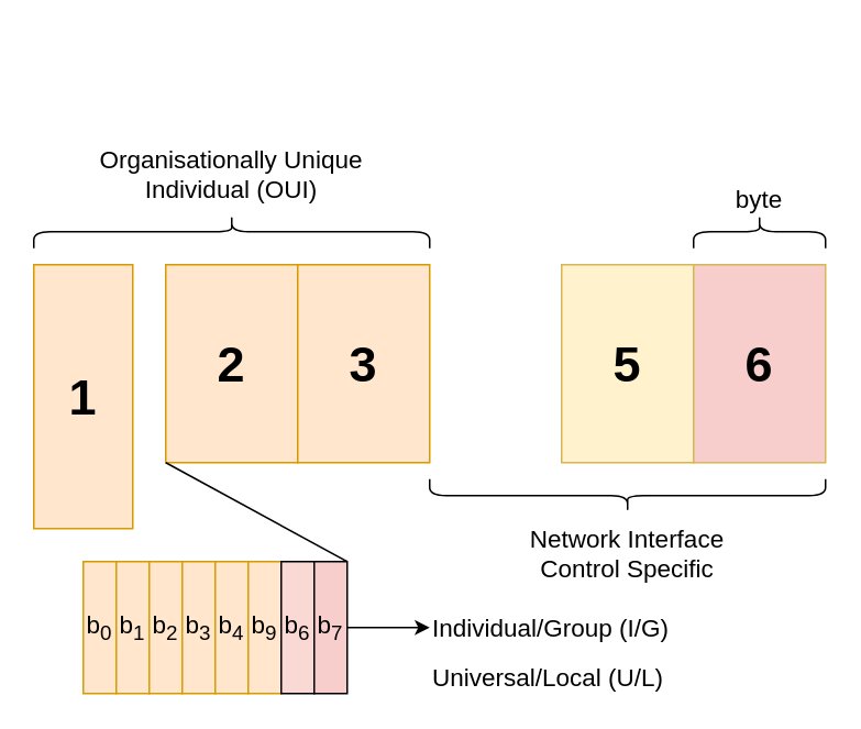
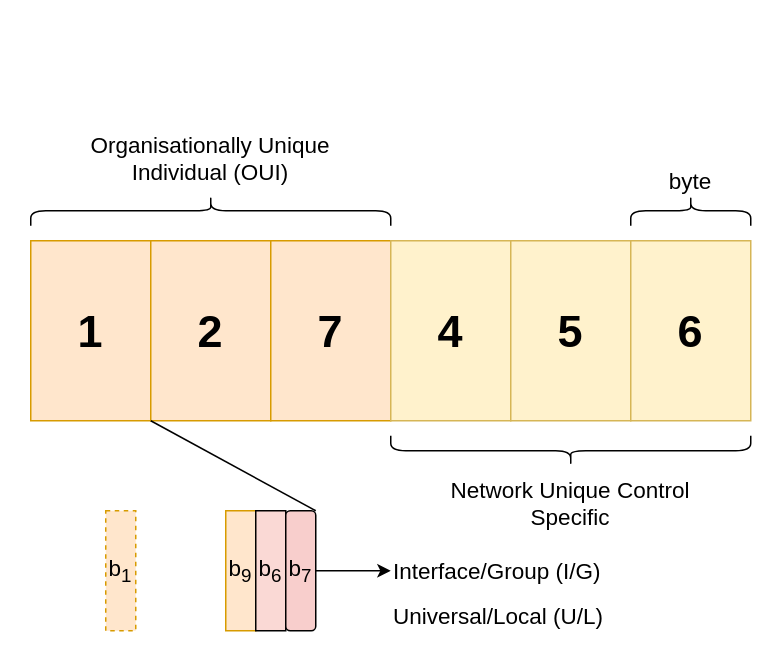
  <mxCell id="0" />
  <mxCell id="1" parent="0" />
- <mxCell id="2" value="1" style="rounded=0;whiteSpace=wrap;html=1;fontSize=30;fontStyle=1;fillColor=#ffe6cc;strokeColor=#d79b00;" vertex="1" parent="1"><mxGeometry x="20" y="160" width="60" height="160" as="geometry" /></mxCell>
+ <mxCell id="2" value="1" style="rounded=0;whiteSpace=wrap;html=1;fontSize=30;fontStyle=1;fillColor=#ffe6cc;strokeColor=#d79b00;" vertex="1" parent="1"><mxGeometry x="20" y="160" width="80" height="120" as="geometry" /></mxCell>
  <mxCell id="3" value="2" style="rounded=0;whiteSpace=wrap;html=1;fontSize=30;fontStyle=1;fillColor=#ffe6cc;strokeColor=#d79b00;" vertex="1" parent="1"><mxGeometry x="100" y="160" width="80" height="120" as="geometry" /></mxCell>
- <mxCell id="4" value="3" style="rounded=0;whiteSpace=wrap;html=1;fontSize=30;fontStyle=1;fillColor=#ffe6cc;strokeColor=#d79b00;" vertex="1" parent="1"><mxGeometry x="180" y="160" width="80" height="120" as="geometry" /></mxCell>
+ <mxCell id="4" value="7" style="rounded=0;whiteSpace=wrap;html=1;fontSize=30;fontStyle=1;fillColor=#ffe6cc;strokeColor=#d79b00;" vertex="1" parent="1"><mxGeometry x="180" y="160" width="80" height="120" as="geometry" /></mxCell>
+ <mxCell id="5" value="4" style="rounded=0;whiteSpace=wrap;html=1;fontSize=30;fontStyle=1;fillColor=#fff2cc;strokeColor=#d6b656;" vertex="1" parent="1"><mxGeometry x="260" y="160" width="80" height="120" as="geometry" /></mxCell>
  <mxCell id="6" value="5" style="rounded=0;whiteSpace=wrap;html=1;fontSize=30;fontStyle=1;fillColor=#fff2cc;strokeColor=#d6b656;" vertex="1" parent="1"><mxGeometry x="340" y="160" width="80" height="120" as="geometry" /></mxCell>
- <mxCell id="7" value="6" style="rounded=0;whiteSpace=wrap;html=1;fontSize=30;fontStyle=1;fillColor=#f8cecc;strokeColor=#d6b656;" vertex="1" parent="1"><mxGeometry x="420" y="160" width="80" height="120" as="geometry" /></mxCell>
+ <mxCell id="7" value="6" style="rounded=0;whiteSpace=wrap;html=1;fontSize=30;fontStyle=1;fillColor=#fff2cc;strokeColor=#d6b656;" vertex="1" parent="1"><mxGeometry x="420" y="160" width="80" height="120" as="geometry" /></mxCell>
  <mxCell id="8" value="byte" style="text;html=1;strokeColor=none;fillColor=none;align=center;verticalAlign=middle;whiteSpace=wrap;rounded=0;fontSize=15;" vertex="1" parent="1"><mxGeometry x="440" y="110" width="40" height="20" as="geometry" /></mxCell>
  <mxCell id="9" value="" style="shape=curlyBracket;whiteSpace=wrap;html=1;rounded=1;fontSize=30;rotation=90;" vertex="1" parent="1"><mxGeometry x="450" y="100" width="20" height="80" as="geometry" /></mxCell>
  <mxCell id="10" value="" style="shape=curlyBracket;whiteSpace=wrap;html=1;rounded=1;fontSize=30;rotation=-90;" vertex="1" parent="1"><mxGeometry x="370" y="180" width="20" height="240" as="geometry" /></mxCell>
  <mxCell id="11" value="" style="shape=curlyBracket;whiteSpace=wrap;html=1;rounded=1;fontSize=30;rotation=90;" vertex="1" parent="1"><mxGeometry x="130" y="20" width="20" height="240" as="geometry" /></mxCell>
- <mxCell id="12" value="Network Interface Control Specific" style="text;html=1;strokeColor=none;fillColor=none;align=center;verticalAlign=middle;whiteSpace=wrap;rounded=0;fontSize=15;" vertex="1" parent="1"><mxGeometry x="295" y="320" width="170" height="30" as="geometry" /></mxCell>
+ <mxCell id="12" value="Network Unique Control Specific" style="text;html=1;strokeColor=none;fillColor=none;align=center;verticalAlign=middle;whiteSpace=wrap;rounded=0;fontSize=15;" vertex="1" parent="1"><mxGeometry x="295" y="320" width="170" height="30" as="geometry" /></mxCell>
  <mxCell id="13" value="Organisationally Unique Individual (OUI)" style="text;html=1;strokeColor=none;fillColor=none;align=center;verticalAlign=middle;whiteSpace=wrap;rounded=0;fontSize=15;" vertex="1" parent="1"><mxGeometry x="55" y="90" width="170" height="30" as="geometry" /></mxCell>
- <mxCell id="14" value="b&lt;sub&gt;0&lt;/sub&gt;" style="rounded=0;whiteSpace=wrap;html=1;fontSize=15;fillColor=#ffe6cc;strokeColor=#d79b00;" vertex="1" parent="1"><mxGeometry x="50" y="340" width="20" height="80" as="geometry" /></mxCell>
- <mxCell id="15" value="b&lt;sub&gt;1&lt;/sub&gt;" style="rounded=0;whiteSpace=wrap;html=1;fontSize=15;fillColor=#ffe6cc;strokeColor=#d79b00;" vertex="1" parent="1"><mxGeometry x="70" y="340" width="20" height="80" as="geometry" /></mxCell>
- <mxCell id="16" value="b&lt;sub&gt;2&lt;/sub&gt;" style="rounded=0;whiteSpace=wrap;html=1;fontSize=15;fillColor=#ffe6cc;strokeColor=#d79b00;" vertex="1" parent="1"><mxGeometry x="90" y="340" width="20" height="80" as="geometry" /></mxCell>
- <mxCell id="17" value="b&lt;sub&gt;3&lt;/sub&gt;" style="rounded=0;whiteSpace=wrap;html=1;fontSize=15;fillColor=#ffe6cc;strokeColor=#d79b00;" vertex="1" parent="1"><mxGeometry x="110" y="340" width="20" height="80" as="geometry" /></mxCell>
- <mxCell id="18" value="b&lt;sub&gt;4&lt;/sub&gt;" style="rounded=0;whiteSpace=wrap;html=1;fontSize=15;fillColor=#ffe6cc;strokeColor=#d79b00;" vertex="1" parent="1"><mxGeometry x="130" y="340" width="20" height="80" as="geometry" /></mxCell>
+ <mxCell id="15" value="b&lt;sub&gt;1&lt;/sub&gt;" style="rounded=0;whiteSpace=wrap;html=1;fontSize=15;fillColor=#ffe6cc;strokeColor=#d79b00;dashed=1;" vertex="1" parent="1"><mxGeometry x="70" y="340" width="20" height="80" as="geometry" /></mxCell>
  <mxCell id="19" value="b&lt;sub&gt;9&lt;/sub&gt;" style="rounded=0;whiteSpace=wrap;html=1;fontSize=15;fillColor=#ffe6cc;strokeColor=#d79b00;" vertex="1" parent="1"><mxGeometry x="150" y="340" width="20" height="80" as="geometry" /></mxCell>
  <mxCell id="20" value="b&lt;sub&gt;6&lt;/sub&gt;" style="rounded=0;whiteSpace=wrap;html=1;fontSize=15;fillColor=#fad9d5;" vertex="1" parent="1"><mxGeometry x="170" y="340" width="20" height="80" as="geometry" /></mxCell>
  <mxCell id="21" style="edgeStyle=orthogonalEdgeStyle;rounded=0;orthogonalLoop=1;jettySize=auto;html=1;exitX=1;exitY=0.5;exitDx=0;exitDy=0;fontSize=15;" edge="1" parent="1" source="22"><mxGeometry relative="1" as="geometry"><mxPoint x="260" y="380" as="targetPoint" /></mxGeometry></mxCell>
- <mxCell id="22" value="b&lt;sub&gt;7&lt;/sub&gt;" style="rounded=0;whiteSpace=wrap;html=1;fontSize=15;fillColor=#f8cecc;" vertex="1" parent="1"><mxGeometry x="190" y="340" width="20" height="80" as="geometry" /></mxCell>
+ <mxCell id="22" value="b&lt;sub&gt;7&lt;/sub&gt;" style="whiteSpace=wrap;html=1;fontSize=15;fillColor=#f8cecc;rounded=1;" vertex="1" parent="1"><mxGeometry x="190" y="340" width="20" height="80" as="geometry" /></mxCell>
  <mxCell id="23" value="" style="endArrow=none;html=1;fontSize=15;entryX=0;entryY=1;entryDx=0;entryDy=0;exitX=1;exitY=0;exitDx=0;exitDy=0;" edge="1" parent="1" source="22" target="3"><mxGeometry width="50" height="50" relative="1" as="geometry"><mxPoint x="30" y="410" as="sourcePoint" /><mxPoint x="30" y="290" as="targetPoint" /></mxGeometry></mxCell>
- <mxCell id="24" value="Individual/Group (I/G)" style="text;html=1;strokeColor=none;fillColor=none;align=left;verticalAlign=middle;whiteSpace=wrap;rounded=0;fontSize=15;" vertex="1" parent="1"><mxGeometry x="260" y="370" width="150" height="20" as="geometry" /></mxCell>
+ <mxCell id="24" value="Interface/Group (I/G)" style="text;html=1;strokeColor=none;fillColor=none;align=left;verticalAlign=middle;whiteSpace=wrap;rounded=0;fontSize=15;" vertex="1" parent="1"><mxGeometry x="260" y="370" width="150" height="20" as="geometry" /></mxCell>
  <mxCell id="25" value="Universal/Local (U/L)" style="text;html=1;strokeColor=none;fillColor=none;align=left;verticalAlign=middle;whiteSpace=wrap;rounded=0;fontSize=15;" vertex="1" parent="1"><mxGeometry x="260" y="400" width="190" height="20" as="geometry" /></mxCell>
